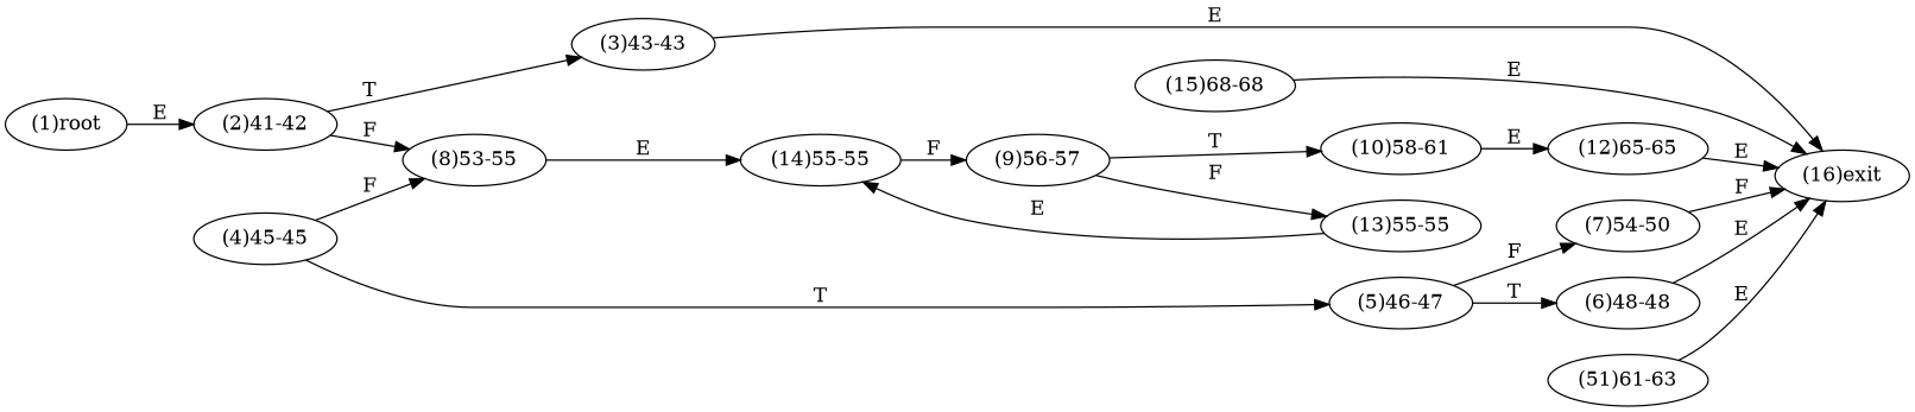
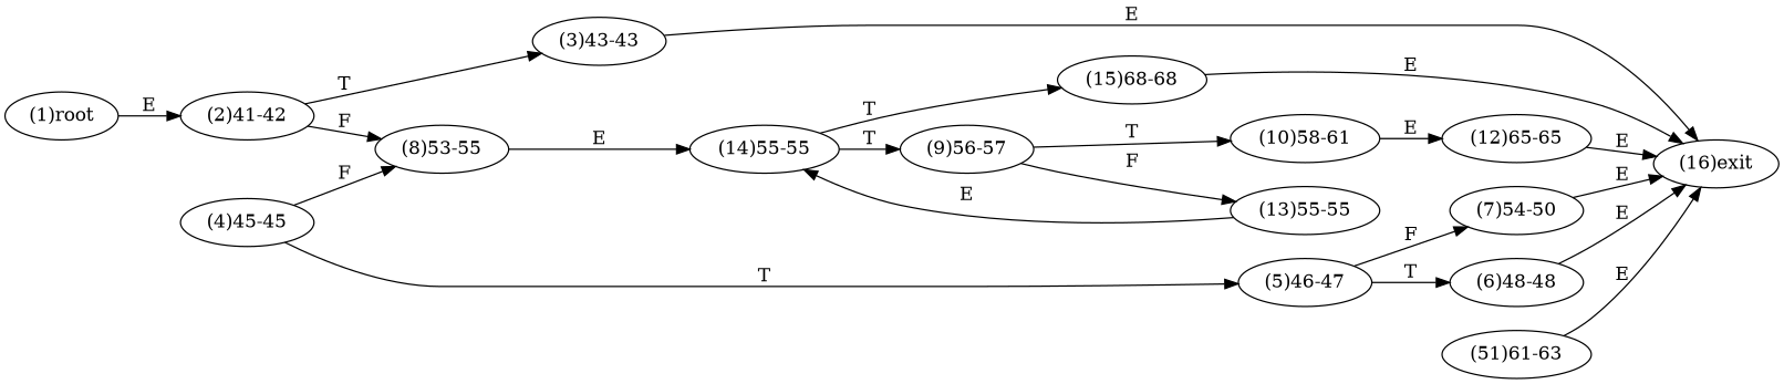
  digraph {
    rankdir=LR
    n1 [label="(1)root"]
    n2 [label="(2)41-42"]
    n3 [label="(3)43-43"]
    n4 [label="(8)53-55"]
    n5 [label="(16)exit"]
    n6 [label="(4)45-45"]
    n7 [label="(5)46-47"]
    n8 [label="(6)48-48"]
    n9 [label="(7)54-50"]
    n10 [label="(14)55-55"]
    n11 [label="(9)56-57"]
    n12 [label="(15)68-68"]
    n13 [label="(10)58-61"]
    n14 [label="(13)55-55"]
    n15 [label="(12)65-65"]
    n16 [label="(51)61-63"]
    n1 -> n2 [label=E]
    n2 -> n3 [label=T]
    n2 -> n4 [label=F]
    n3 -> n5 [label=E]
    n4 -> n10 [label=E]
    n6 -> n4 [label=F]
    n6 -> n7 [label=T]
    n7 -> n8 [label=T]
    n7 -> n9 [label=F]
    n8 -> n5 [label=E]
-   n9 -> n5 [label=F]
-   n10 -> n11 [label=F]
+   n9 -> n5 [label=E]
+   n10 -> n11 [label=T]
+   n10 -> n12 [label=T]
    n11 -> n13 [label=T]
    n11 -> n14 [label=F]
    n12 -> n5 [label=E]
    n13 -> n15 [label=E]
    n14 -> n10 [label=E]
    n15 -> n5 [label=E]
    n16 -> n5 [label=E]
  }
